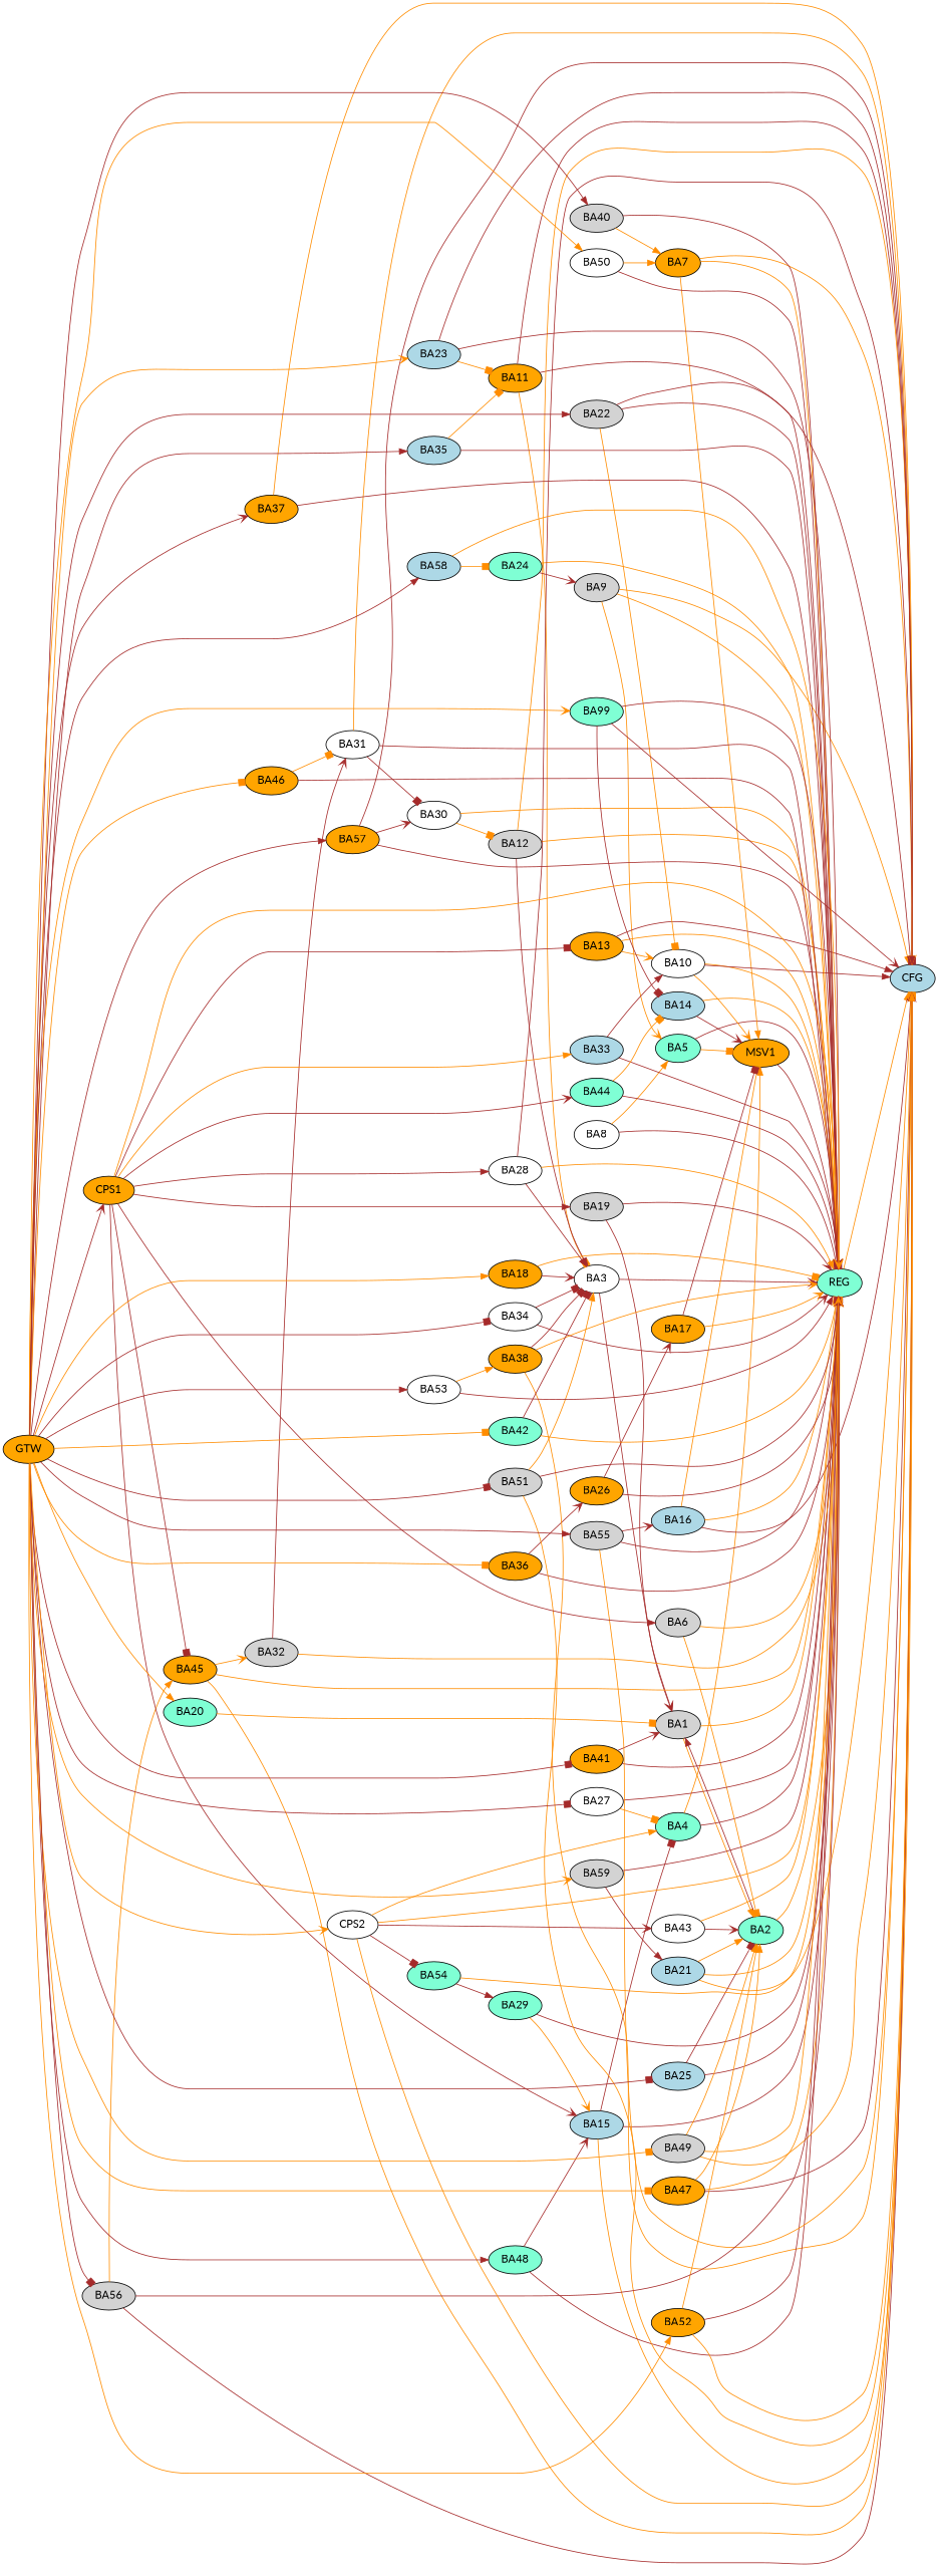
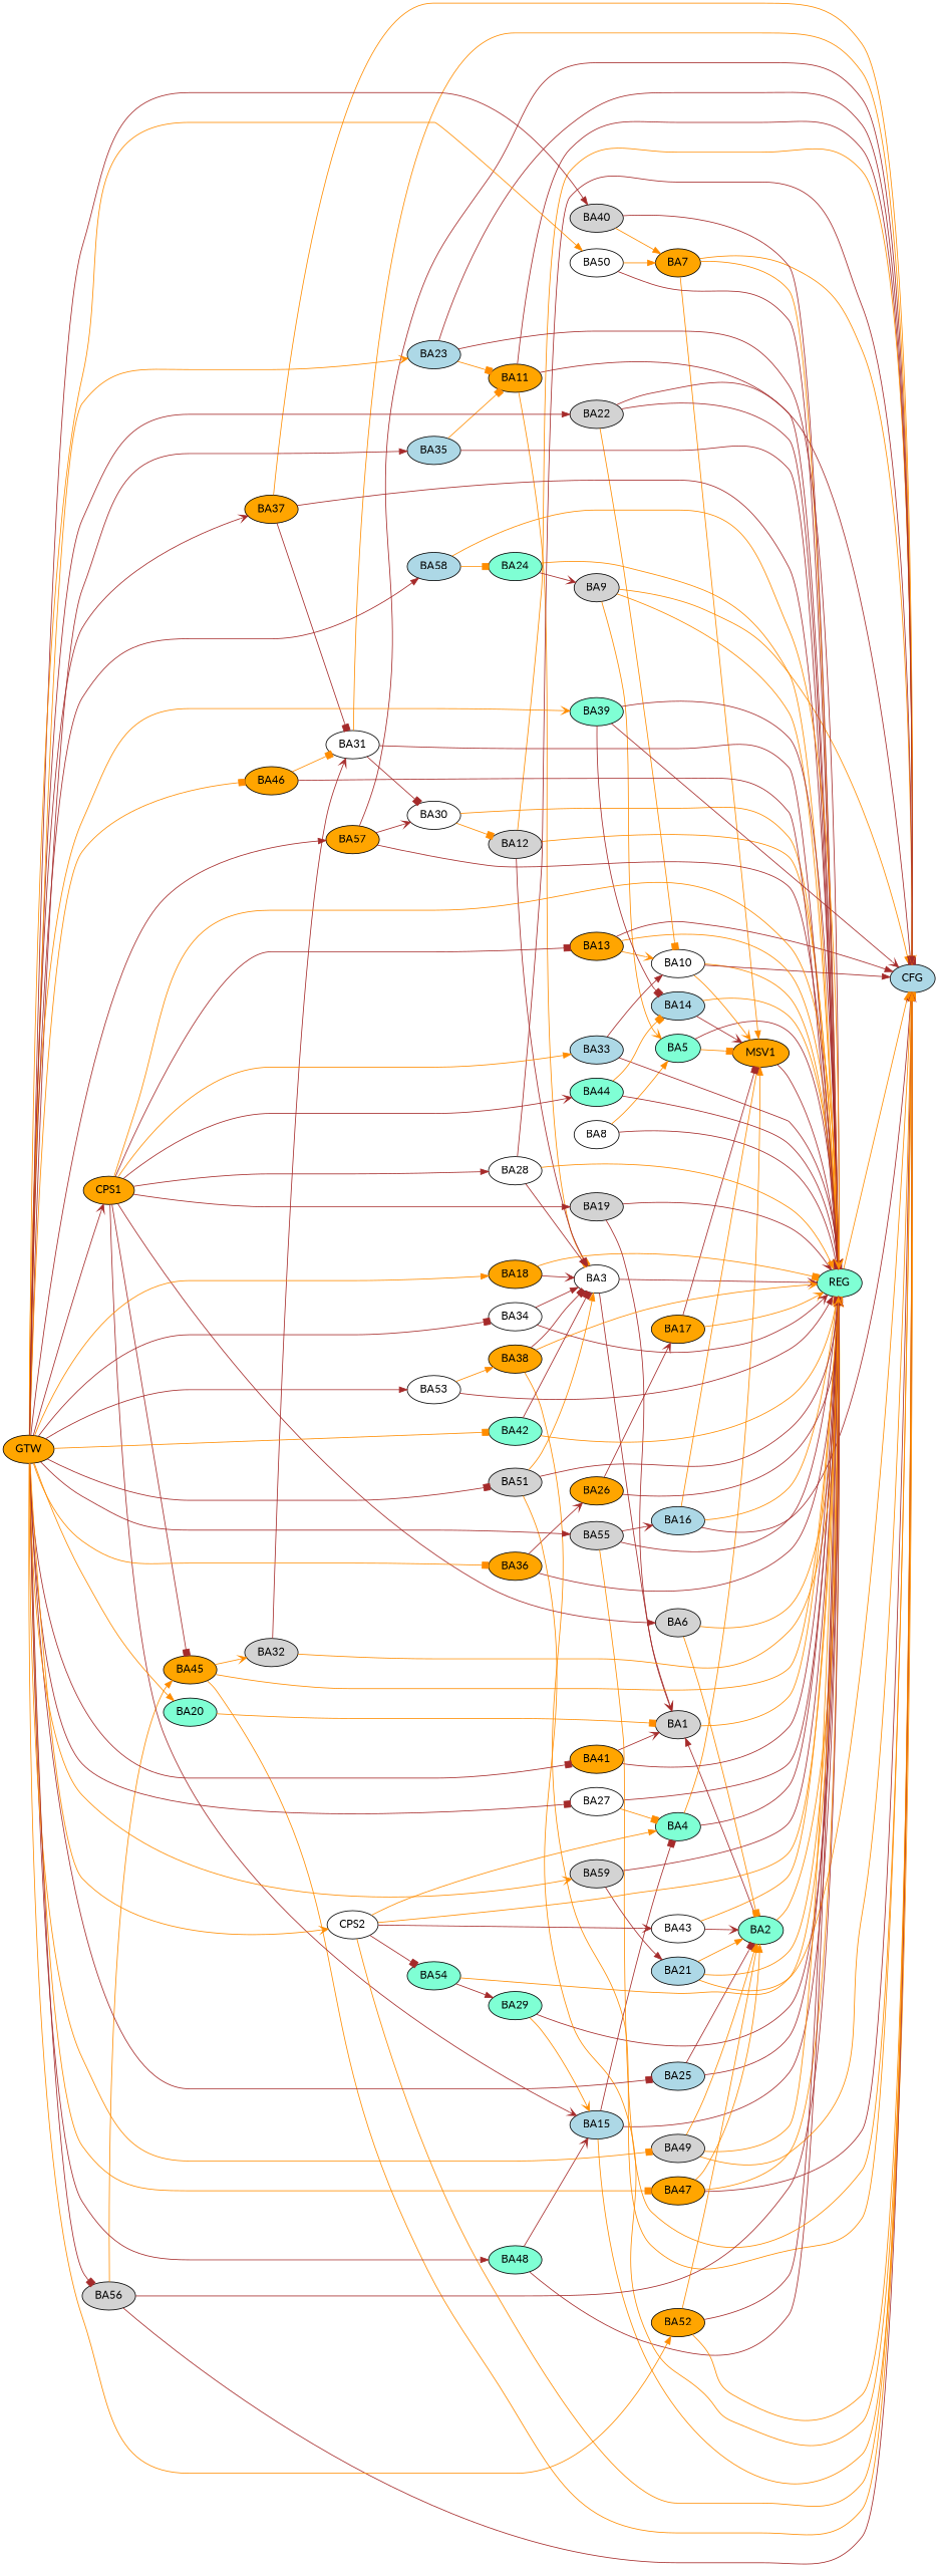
  strict digraph {
    fontname=Lato
    rankdir=LR
    node [fillcolor=orange fontname=Lato style=filled]
    edge [arrowhead=normal color=brown fontname=Lato]
    n1 [fillcolor=lightgrey label=BA1]
    n2 [fillcolor=aquamarine label=BA2]
    n3 [fillcolor=aquamarine label=REG]
    n4 [fillcolor=lightblue label=CFG]
    n5 [fillcolor=white label=BA3]
    n6 [fillcolor=aquamarine label=BA4]
    n7 [label=MSV1]
    n8 [fillcolor=aquamarine label=BA5]
    n9 [fillcolor=lightgrey label=BA6]
    n10 [label=BA7]
    n11 [fillcolor=white label=BA8]
    n12 [fillcolor=lightgrey label=BA9]
    n13 [fillcolor=white label=BA10]
    n14 [label=BA11]
    n15 [fillcolor=lightgrey label=BA12]
    n16 [label=BA13]
    n17 [fillcolor=lightblue label=BA14]
    n18 [fillcolor=lightblue label=BA15]
    n19 [fillcolor=lightblue label=BA16]
    n20 [label=BA17]
    n21 [label=BA18]
    n22 [fillcolor=lightgrey label=BA19]
    n23 [fillcolor=aquamarine label=BA20]
    n24 [fillcolor=lightblue label=BA21]
    n25 [fillcolor=lightgrey label=BA22]
    n26 [fillcolor=lightblue label=BA23]
    n27 [fillcolor=aquamarine label=BA24]
    n28 [fillcolor=lightblue label=BA25]
    n29 [label=BA26]
    n30 [fillcolor=white label=BA27]
    n31 [fillcolor=white label=BA28]
    n32 [fillcolor=aquamarine label=BA29]
    n33 [fillcolor=white label=BA30]
    n34 [fillcolor=white label=BA31]
    n35 [fillcolor=lightgrey label=BA32]
    n36 [fillcolor=lightblue label=BA33]
    n37 [fillcolor=white label=BA34]
    n38 [fillcolor=lightblue label=BA35]
    n39 [label=BA36]
    n40 [label=BA37]
    n41 [label=BA38]
-   n42 [fillcolor=aquamarine label=BA99]
+   n42 [fillcolor=aquamarine label=BA39]
    n43 [fillcolor=lightgrey label=BA40]
    n44 [label=BA41]
    n45 [fillcolor=aquamarine label=BA42]
    n46 [fillcolor=white label=BA43]
    n47 [fillcolor=aquamarine label=BA44]
    n48 [label=BA45]
    n49 [label=BA46]
    n50 [label=BA47]
    n51 [fillcolor=aquamarine label=BA48]
    n52 [fillcolor=lightgrey label=BA49]
    n53 [fillcolor=white label=BA50]
    n54 [fillcolor=lightgrey label=BA51]
    n55 [label=BA52]
    n56 [fillcolor=white label=BA53]
    n57 [fillcolor=aquamarine label=BA54]
    n58 [fillcolor=lightgrey label=BA55]
    n59 [fillcolor=lightgrey label=BA56]
    n60 [label=BA57]
    n61 [fillcolor=lightblue label=BA58]
    n62 [fillcolor=lightgrey label=BA59]
    n63 [label=CPS1]
    n64 [fillcolor=white label=CPS2]
    n65 [label=GTW]
-   n1 -> n2 [color=darkorange]
    n1 -> n3 [color=darkorange]
    n2 -> n1
    n2 -> n3 [arrowhead=vee color=darkorange]
    n3 -> n4 [color=darkorange]
    n5 -> n1 [arrowhead=vee]
    n5 -> n3 [arrowhead=vee]
    n6 -> n3
    n6 -> n7 [color=darkorange]
    n7 -> n3
    n8 -> n3 [arrowhead=box]
    n8 -> n7 [arrowhead=box color=darkorange]
    n9 -> n2 [arrowhead=box color=darkorange]
    n9 -> n3 [arrowhead=vee color=darkorange]
    n10 -> n3 [arrowhead=vee color=darkorange]
    n10 -> n4 [color=darkorange]
    n10 -> n7 [color=darkorange]
    n11 -> n3
    n11 -> n8 [color=darkorange]
    n12 -> n3 [arrowhead=vee color=darkorange]
    n12 -> n4 [color=darkorange]
    n12 -> n8 [arrowhead=vee color=darkorange]
    n13 -> n3 [arrowhead=vee color=darkorange]
    n13 -> n4
    n13 -> n7 [arrowhead=vee color=darkorange]
    n14 -> n3
    n14 -> n4 [arrowhead=box]
    n14 -> n5 [arrowhead=box color=darkorange]
    n15 -> n3 [arrowhead=vee color=darkorange]
    n15 -> n4 [arrowhead=vee color=darkorange]
    n15 -> n5
    n16 -> n3 [arrowhead=vee color=darkorange]
    n16 -> n4
    n16 -> n13 [arrowhead=vee color=darkorange]
    n17 -> n3 [arrowhead=box color=darkorange]
    n17 -> n7 [arrowhead=vee]
    n18 -> n3 [arrowhead=vee]
    n18 -> n4 [arrowhead=box color=darkorange]
    n18 -> n6 [arrowhead=box]
    n19 -> n3 [arrowhead=vee color=darkorange]
    n19 -> n4 [arrowhead=vee]
    n19 -> n7 [arrowhead=box color=darkorange]
    n20 -> n3 [arrowhead=vee color=darkorange]
    n20 -> n7 [arrowhead=box]
    n21 -> n3 [arrowhead=box color=darkorange]
    n21 -> n5 [arrowhead=vee]
    n22 -> n1 [arrowhead=vee]
    n22 -> n3 [arrowhead=vee]
    n23 -> n1 [arrowhead=box color=darkorange]
    n24 -> n2 [color=darkorange]
    n24 -> n3 [color=darkorange]
    n24 -> n4 [color=darkorange]
    n25 -> n3 [arrowhead=vee]
    n25 -> n4
    n25 -> n13 [arrowhead=box color=darkorange]
    n26 -> n3
    n26 -> n4 [arrowhead=box]
    n26 -> n14 [arrowhead=box color=darkorange]
    n27 -> n3 [color=darkorange]
    n27 -> n12 [arrowhead=vee]
    n28 -> n2 [arrowhead=box]
    n28 -> n3
    n29 -> n3 [arrowhead=box]
    n29 -> n20 [arrowhead=vee]
    n30 -> n3
    n30 -> n6 [arrowhead=box color=darkorange]
    n31 -> n3 [color=darkorange]
    n31 -> n4 [arrowhead=box]
    n31 -> n5
    n32 -> n3
    n32 -> n18 [arrowhead=vee color=darkorange]
    n33 -> n3 [arrowhead=vee color=darkorange]
    n33 -> n15 [arrowhead=box color=darkorange]
    n34 -> n3 [arrowhead=vee]
    n34 -> n4 [color=darkorange]
    n34 -> n33 [arrowhead=box]
    n35 -> n3 [arrowhead=vee color=darkorange]
    n35 -> n34 [arrowhead=vee]
    n36 -> n3
    n36 -> n13
    n37 -> n3 [arrowhead=vee]
-   n37 -> n5 [arrowhead=box]
+   n37 -> n5
    n38 -> n3 [arrowhead=vee]
    n38 -> n14 [arrowhead=box color=darkorange]
    n39 -> n3
    n39 -> n29 [arrowhead=vee]
    n40 -> n3
    n40 -> n4 [color=darkorange]
+   n40 -> n34 [arrowhead=box]
    n41 -> n3 [arrowhead=vee color=darkorange]
    n41 -> n4 [color=darkorange]
    n41 -> n5 [arrowhead=box]
    n42 -> n3
    n42 -> n4 [arrowhead=vee]
    n42 -> n17 [arrowhead=box]
    n43 -> n3 [arrowhead=box]
    n43 -> n10 [color=darkorange]
    n44 -> n1 [arrowhead=vee]
    n44 -> n3 [arrowhead=box]
    n45 -> n3 [arrowhead=box color=darkorange]
    n45 -> n5 [arrowhead=box]
    n46 -> n2 [arrowhead=vee]
    n46 -> n3 [arrowhead=vee color=darkorange]
    n47 -> n3 [arrowhead=box]
    n47 -> n17 [arrowhead=box color=darkorange]
    n48 -> n3 [arrowhead=vee color=darkorange]
    n48 -> n4 [arrowhead=box color=darkorange]
    n48 -> n35 [arrowhead=vee color=darkorange]
    n49 -> n3 [arrowhead=box]
    n49 -> n34 [arrowhead=box color=darkorange]
    n50 -> n2 [color=darkorange]
    n50 -> n3 [arrowhead=box color=darkorange]
    n50 -> n4
    n51 -> n3
    n51 -> n18 [arrowhead=vee]
    n52 -> n2 [color=darkorange]
    n52 -> n3 [arrowhead=box color=darkorange]
    n52 -> n4 [color=darkorange]
    n53 -> n3
    n53 -> n10 [color=darkorange]
    n54 -> n3
    n54 -> n4 [arrowhead=box color=darkorange]
    n54 -> n5 [color=darkorange]
    n55 -> n2 [color=darkorange]
    n55 -> n3 [arrowhead=vee]
    n55 -> n4 [arrowhead=box color=darkorange]
    n56 -> n3
    n56 -> n41 [color=darkorange]
    n57 -> n3 [arrowhead=vee color=darkorange]
    n57 -> n32
    n58 -> n3 [arrowhead=box]
    n58 -> n4 [arrowhead=box color=darkorange]
    n58 -> n19 [arrowhead=vee]
    n59 -> n3 [arrowhead=vee]
    n59 -> n4 [arrowhead=vee]
    n59 -> n48 [color=darkorange]
    n60 -> n3 [arrowhead=vee]
    n60 -> n4
    n60 -> n33 [arrowhead=vee]
    n61 -> n3 [arrowhead=vee color=darkorange]
    n61 -> n27 [arrowhead=box color=darkorange]
    n62 -> n3
    n62 -> n24
    n63 -> n3 [arrowhead=vee color=darkorange]
    n63 -> n9
    n63 -> n16 [arrowhead=box]
    n63 -> n18 [arrowhead=vee]
    n63 -> n22
    n63 -> n31
    n63 -> n36 [color=darkorange]
    n63 -> n47 [arrowhead=vee]
    n63 -> n48 [arrowhead=box]
    n64 -> n3 [arrowhead=vee color=darkorange]
    n64 -> n4 [color=darkorange]
    n64 -> n6 [color=darkorange]
    n64 -> n46 [arrowhead=vee]
    n64 -> n57 [arrowhead=box]
    n65 -> n21 [color=darkorange]
    n65 -> n23 [color=darkorange]
    n65 -> n25
    n65 -> n26 [arrowhead=vee color=darkorange]
    n65 -> n28 [arrowhead=box]
    n65 -> n30 [arrowhead=box]
    n65 -> n37 [arrowhead=box]
    n65 -> n38
    n65 -> n39 [arrowhead=box color=darkorange]
    n65 -> n40 [arrowhead=vee]
    n65 -> n42 [arrowhead=vee color=darkorange]
    n65 -> n43
    n65 -> n44 [arrowhead=box]
    n65 -> n45 [arrowhead=box color=darkorange]
    n65 -> n49 [arrowhead=box color=darkorange]
    n65 -> n50 [arrowhead=box color=darkorange]
    n65 -> n51
    n65 -> n52 [arrowhead=box color=darkorange]
    n65 -> n53 [color=darkorange]
    n65 -> n54 [arrowhead=box]
    n65 -> n55 [color=darkorange]
    n65 -> n56
    n65 -> n58
    n65 -> n59 [arrowhead=box]
    n65 -> n60
    n65 -> n61
    n65 -> n62 [arrowhead=vee color=darkorange]
    n65 -> n63 [arrowhead=vee]
    n65 -> n64 [arrowhead=vee color=darkorange]
  }
